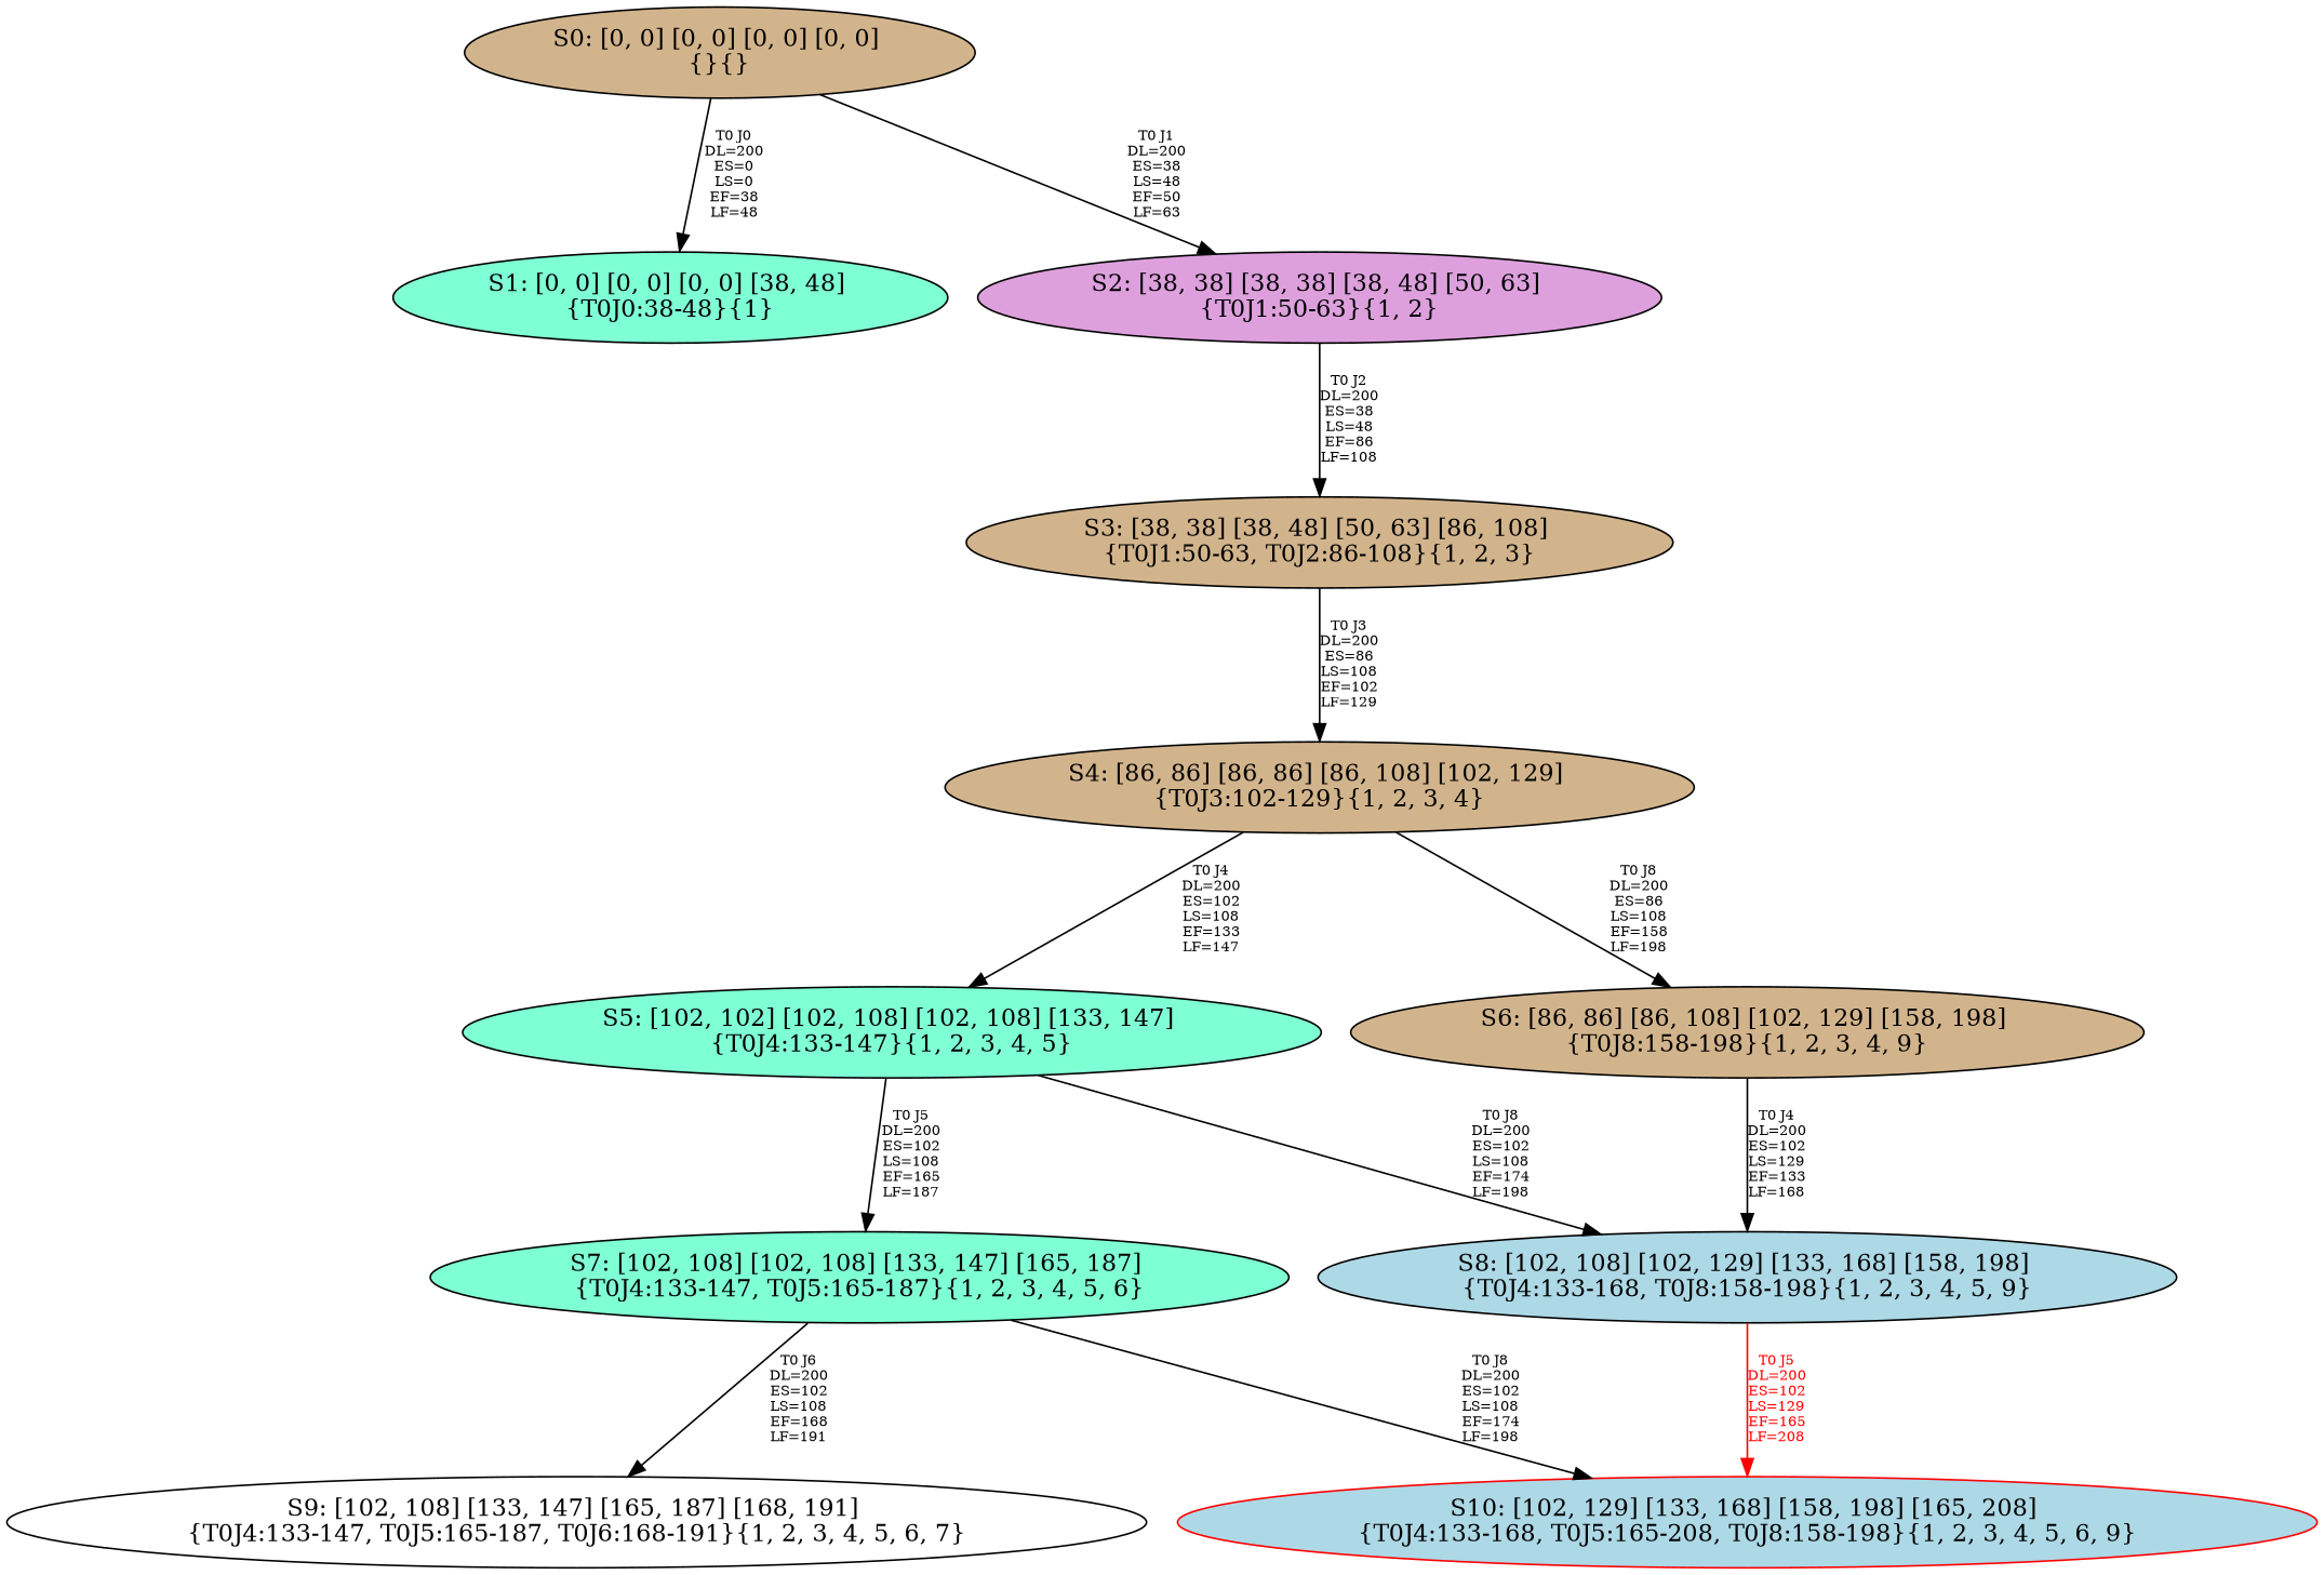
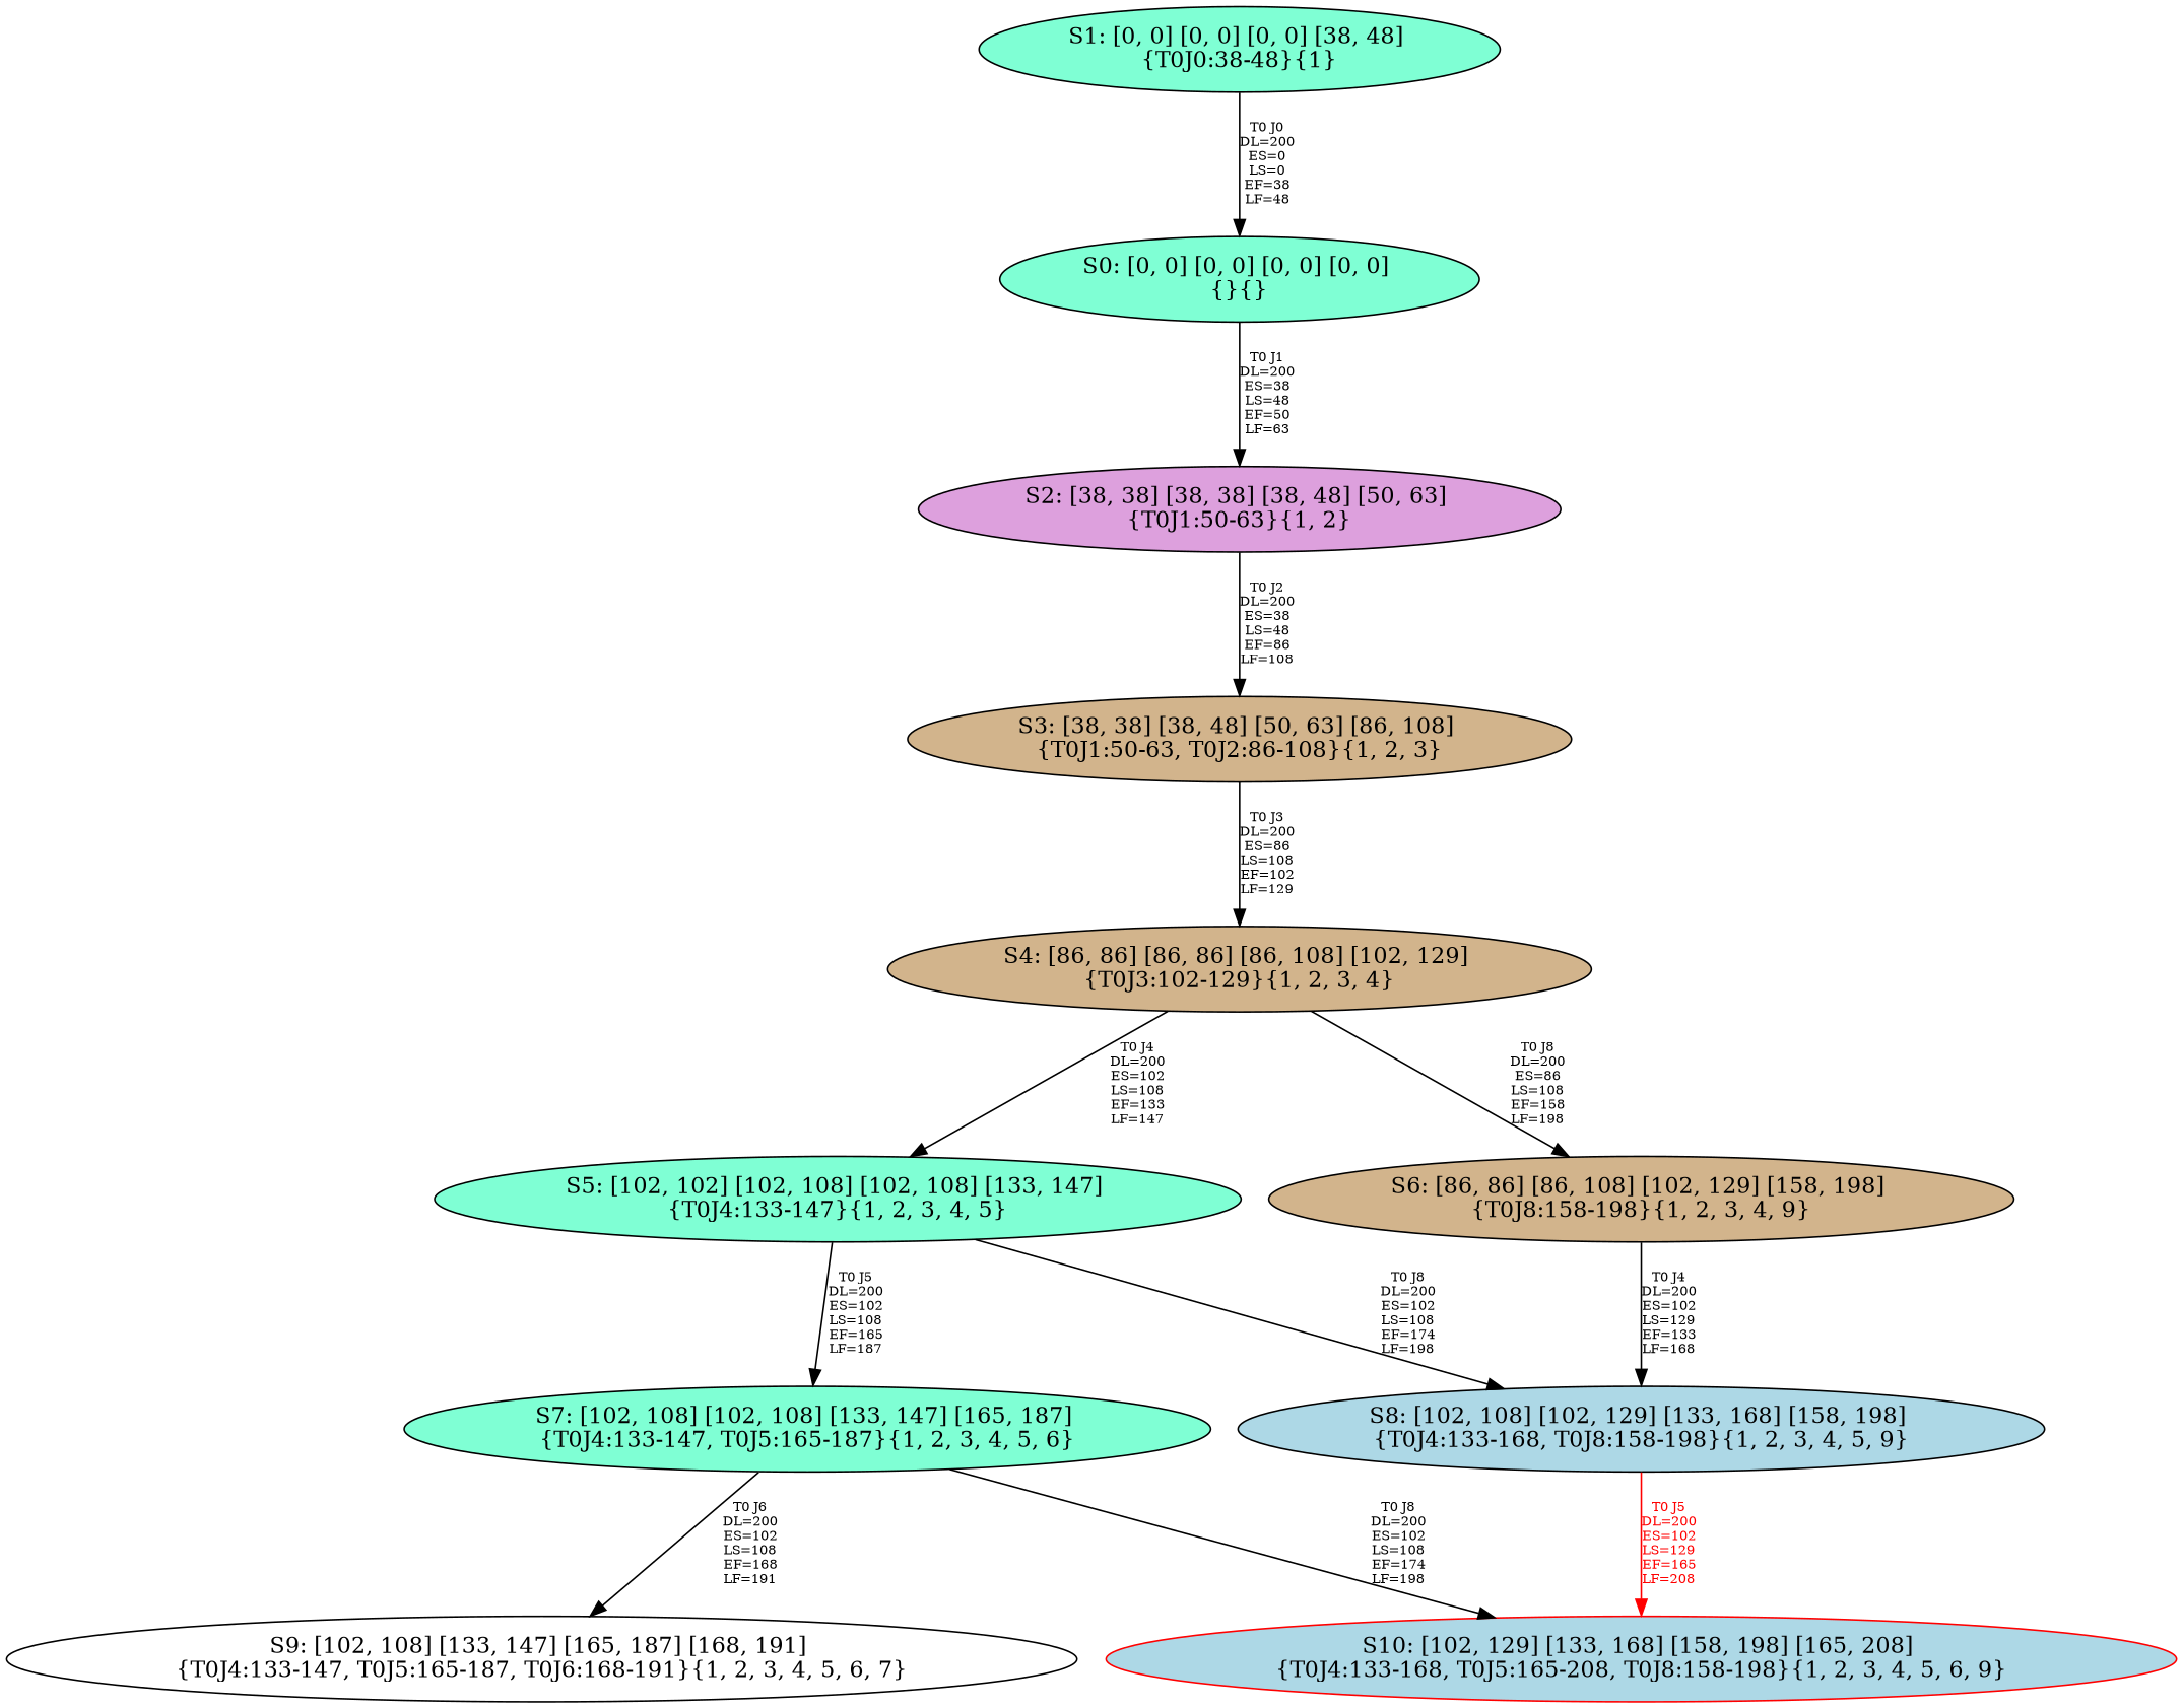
  digraph {
    node [fillcolor=aquamarine style=filled]
    edge [fontsize=8]
-   n1 [fillcolor=tan label="S0: [0, 0] [0, 0] [0, 0] [0, 0] \n{}{}"]
+   n1 [label="S0: [0, 0] [0, 0] [0, 0] [0, 0] \n{}{}"]
    n2 [label="S1: [0, 0] [0, 0] [0, 0] [38, 48] \n{T0J0:38-48}{1}"]
    n3 [fillcolor=plum label="S2: [38, 38] [38, 38] [38, 48] [50, 63] \n{T0J1:50-63}{1, 2}"]
    n4 [fillcolor=tan label="S3: [38, 38] [38, 48] [50, 63] [86, 108] \n{T0J1:50-63, T0J2:86-108}{1, 2, 3}"]
    n5 [fillcolor=tan label="S4: [86, 86] [86, 86] [86, 108] [102, 129] \n{T0J3:102-129}{1, 2, 3, 4}"]
    n6 [label="S5: [102, 102] [102, 108] [102, 108] [133, 147] \n{T0J4:133-147}{1, 2, 3, 4, 5}"]
    n7 [fillcolor=tan label="S6: [86, 86] [86, 108] [102, 129] [158, 198] \n{T0J8:158-198}{1, 2, 3, 4, 9}"]
    n8 [label="S7: [102, 108] [102, 108] [133, 147] [165, 187] \n{T0J4:133-147, T0J5:165-187}{1, 2, 3, 4, 5, 6}"]
    n9 [fillcolor=lightblue label="S8: [102, 108] [102, 129] [133, 168] [158, 198] \n{T0J4:133-168, T0J8:158-198}{1, 2, 3, 4, 5, 9}"]
    n10 [fillcolor=white label="S9: [102, 108] [133, 147] [165, 187] [168, 191] \n{T0J4:133-147, T0J5:165-187, T0J6:168-191}{1, 2, 3, 4, 5, 6, 7}"]
    n11 [color=Red fillcolor=lightblue label="S10: [102, 129] [133, 168] [158, 198] [165, 208] \n{T0J4:133-168, T0J5:165-208, T0J8:158-198}{1, 2, 3, 4, 5, 6, 9}"]
-   n1 -> n2 [label="T0 J0\nDL=200\nES=0\nLS=0\nEF=38\nLF=48"]
+   n2 -> n1 [label="T0 J0\nDL=200\nES=0\nLS=0\nEF=38\nLF=48"]
    n1 -> n3 [label="T0 J1\nDL=200\nES=38\nLS=48\nEF=50\nLF=63"]
    n3 -> n4 [label="T0 J2\nDL=200\nES=38\nLS=48\nEF=86\nLF=108"]
    n4 -> n5 [label="T0 J3\nDL=200\nES=86\nLS=108\nEF=102\nLF=129"]
    n5 -> n6 [label="T0 J4\nDL=200\nES=102\nLS=108\nEF=133\nLF=147"]
    n5 -> n7 [label="T0 J8\nDL=200\nES=86\nLS=108\nEF=158\nLF=198"]
    n6 -> n8 [label="T0 J5\nDL=200\nES=102\nLS=108\nEF=165\nLF=187"]
    n6 -> n9 [label="T0 J8\nDL=200\nES=102\nLS=108\nEF=174\nLF=198"]
    n7 -> n9 [label="T0 J4\nDL=200\nES=102\nLS=129\nEF=133\nLF=168"]
    n8 -> n10 [label="T0 J6\nDL=200\nES=102\nLS=108\nEF=168\nLF=191"]
    n8 -> n11 [label="T0 J8\nDL=200\nES=102\nLS=108\nEF=174\nLF=198"]
    n9 -> n11 [color=Red fontcolor=Red label="T0 J5\nDL=200\nES=102\nLS=129\nEF=165\nLF=208"]
  }
